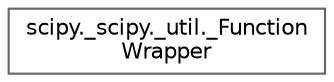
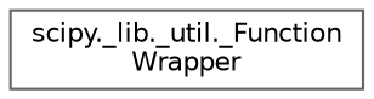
  digraph {
    rankdir=TB
-   n1 [color=grey40 fillcolor=white fontname=Helvetica fontsize=10 height=0.2 label="scipy._scipy._util._Function\lWrapper" shape=box style=filled width=0.4]
+   n1 [color=grey40 fillcolor=white fontname=Helvetica fontsize=10 height=0.2 label="scipy._lib._util._Function\lWrapper" shape=box style=filled width=0.4]
  }
